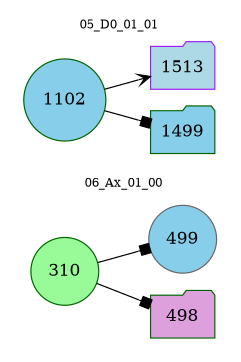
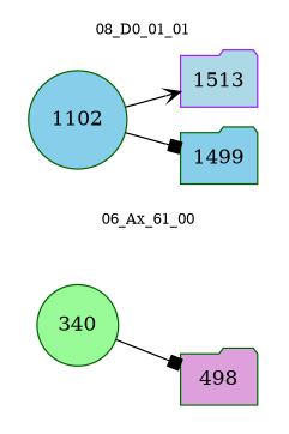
  digraph {
    rankdir=LR
    node [color=darkgreen fillcolor=skyblue shape=circle style=filled]
    edge [arrowhead=box color=black]
-   n1 [fillcolor=palegreen label=310]
+   n1 [fillcolor=palegreen label=340]
    n2 [fillcolor=plum label=498 shape=folder]
-   n3 [color=gray40 label=499]
    n4 [label=1102]
    n5 [label=1499 shape=folder]
    n6 [color=purple fillcolor=lightblue label=1513 shape=folder]
    subgraph cluster_1 {
      color=white
      fontsize=10
-     label="06_Ax_01_00"
+     label="06_Ax_61_00"
      n1
      n2
-     n3
    }
    subgraph cluster_2 {
      color=white
      fontsize=10
-     label="05_D0_01_01"
+     label="08_D0_01_01"
      n4
      n5
      n6
    }
    n1 -> n2
-   n1 -> n3
    n4 -> n5
    n4 -> n6 [arrowhead=vee]
  }
